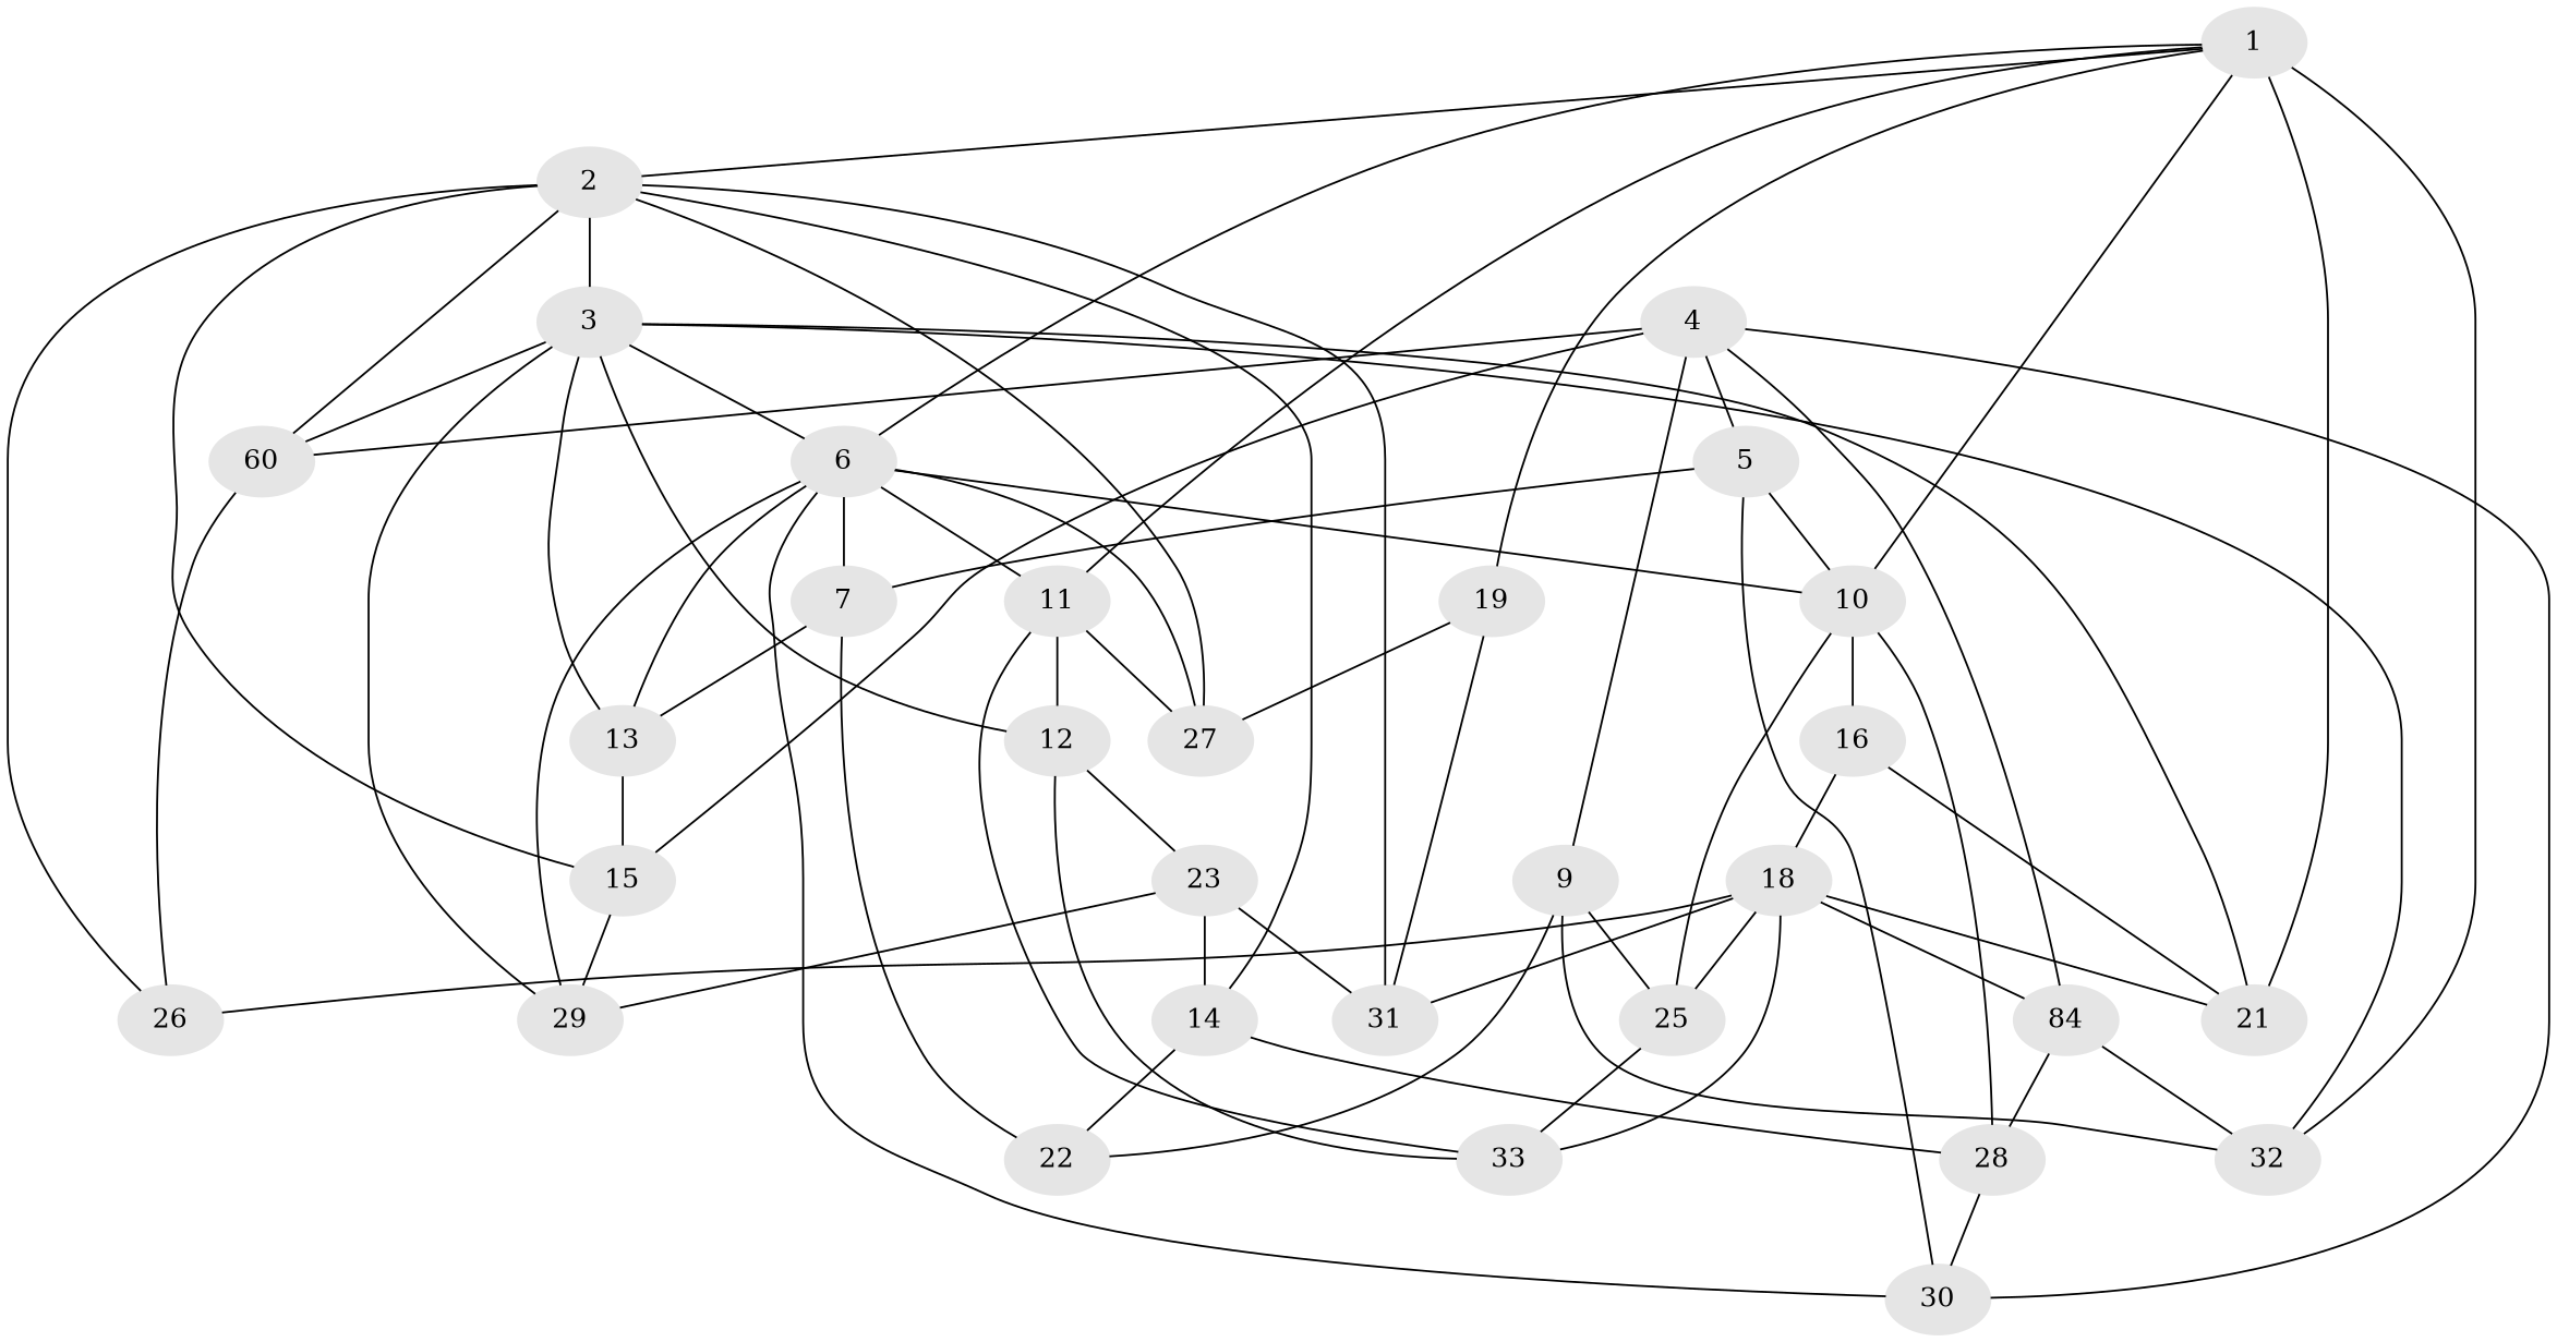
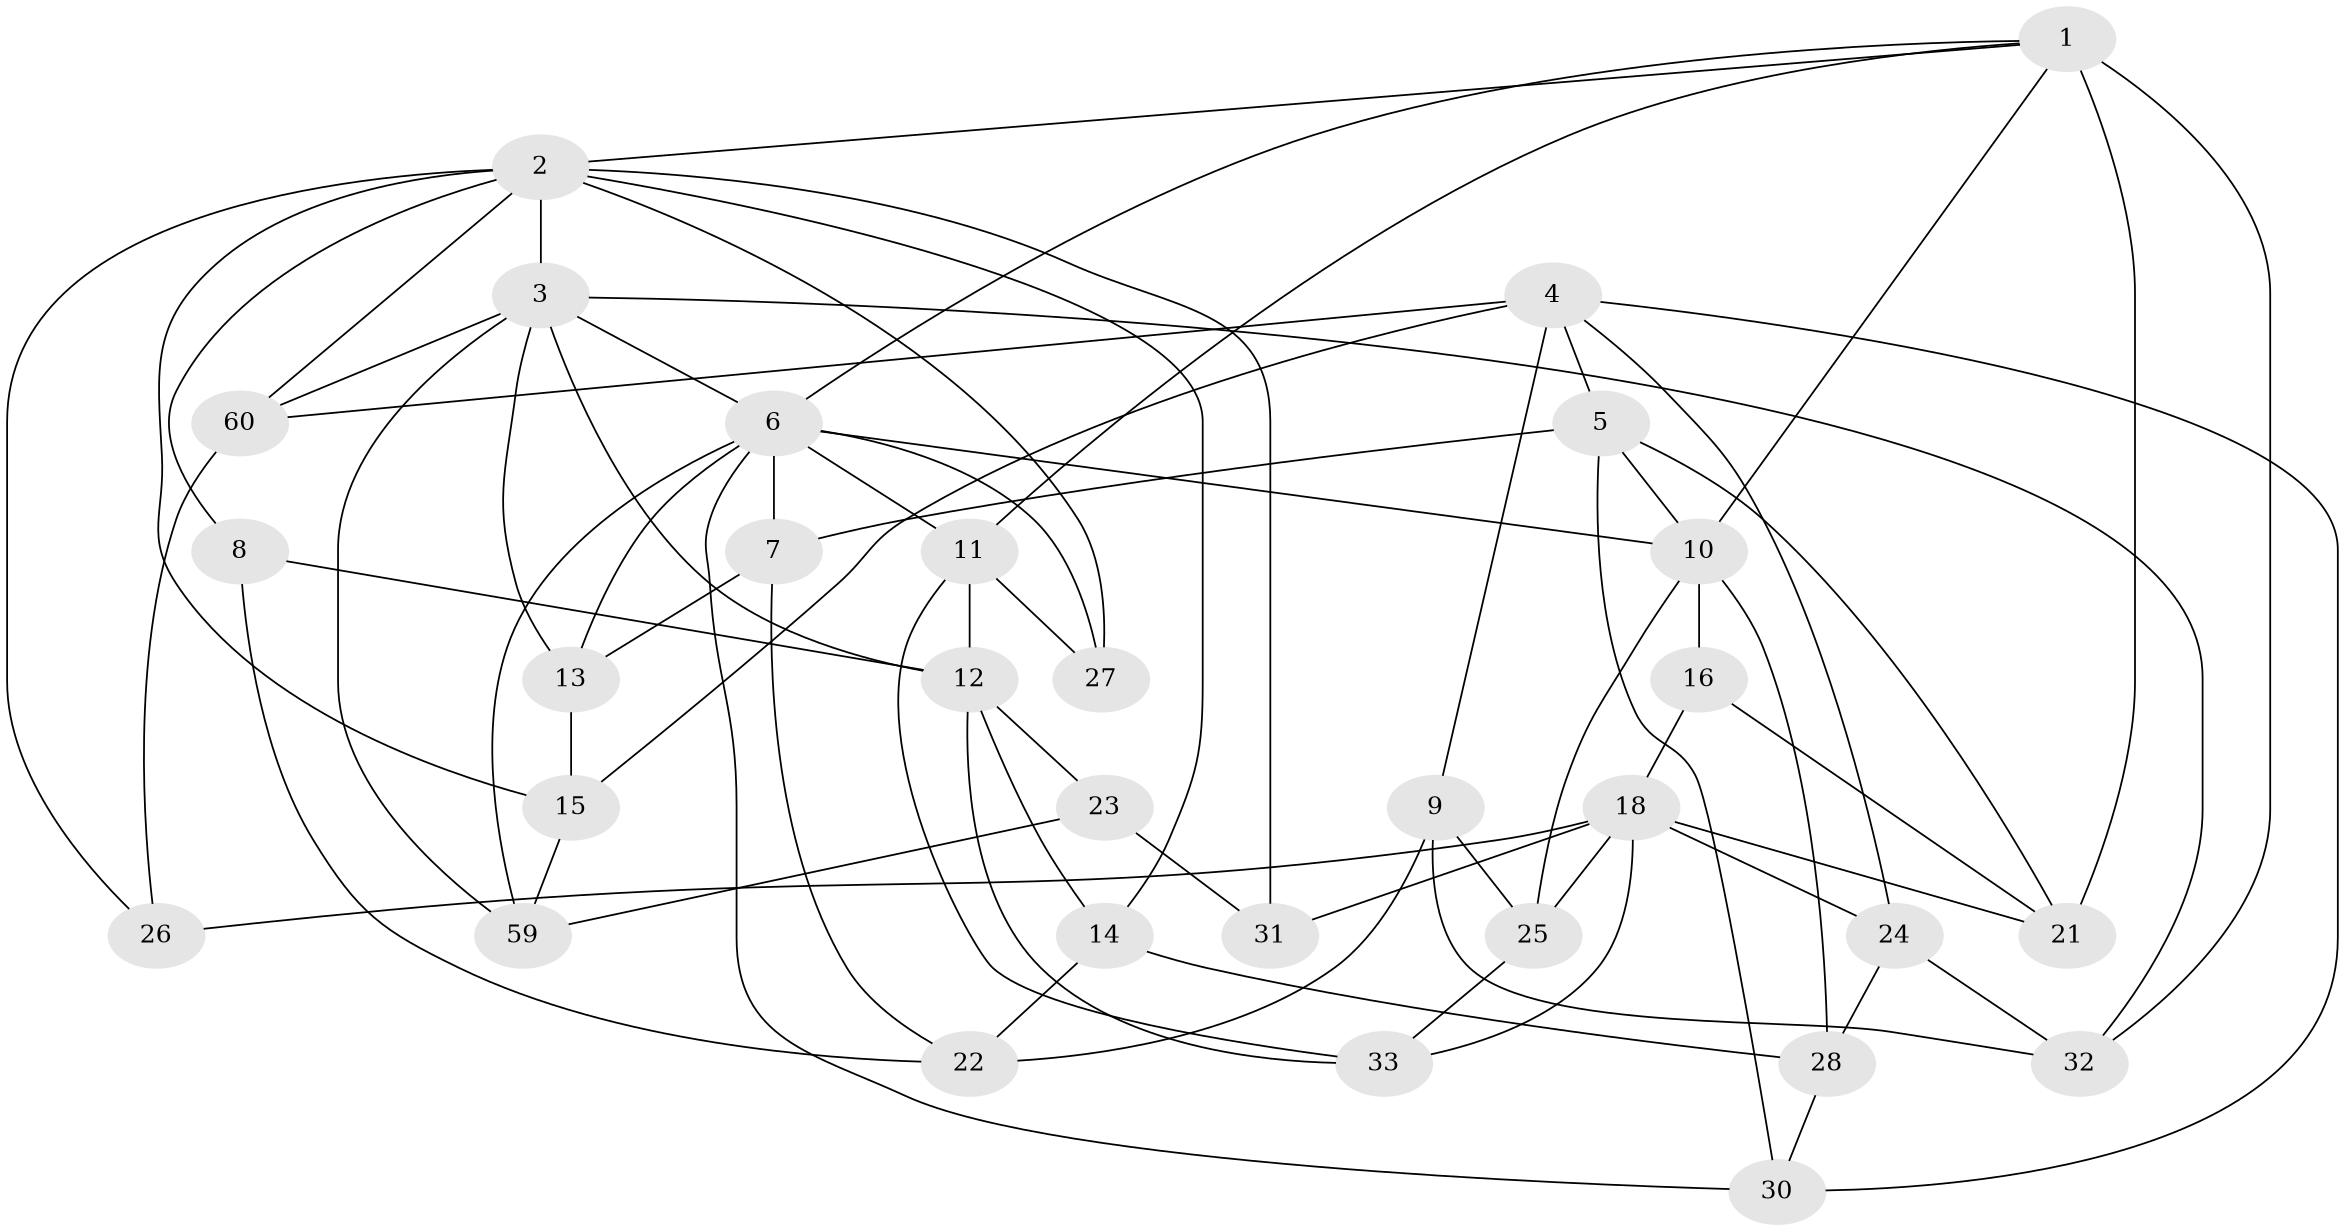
  graph {
    node [color=gray90 style=filled]
    edge [weight=1.0]
    1
    2
    6
    10
    11
-   19
    21
    32
    3
+   8
    14
    15
    n13 [label=60]
    26
    27
    31
    13
-   29
+   29 [label=59]
    30
    7
    25
    16
    28
    12
    33
    22
    23
    4
    5
    9
-   24 [label=84]
+   24
    18
    1 -- 2
    1 -- 6
    1 -- 10 [weight=2.0]
    1 -- 11
-   1 -- 19
    1 -- 21 [weight=3.0]
    1 -- 32
    2 -- 3 [weight=2.0]
+   2 -- 8
    2 -- 14
    2 -- 15
    2 -- n13
    2 -- 26
    2 -- 27
    2 -- 31
    6 -- 10
    6 -- 11 [weight=3.0]
    6 -- 27
    6 -- 13
    6 -- 29
    6 -- 30
    6 -- 7
    10 -- 25
    10 -- 16 [weight=2.0]
    10 -- 28
    11 -- 27
    11 -- 12 [weight=2.0]
    11 -- 33
-   19 -- 27
-   19 -- 31
    3 -- 6
-   3 -- 21
+   5 -- 21
    3 -- 32
    3 -- n13
    3 -- 13
    3 -- 29
    3 -- 12 [weight=2.0]
+   8 -- 12
+   8 -- 22
    14 -- 28
    14 -- 22
    15 -- 29
    n13 -- 26
    13 -- 15
    7 -- 13
    7 -- 22
    25 -- 33
    16 -- 21
    16 -- 18
    28 -- 30
-   23 -- 14
+   12 -- 14
    12 -- 33
    12 -- 23 [weight=2.0]
    23 -- 31
    23 -- 29
    4 -- 15
    4 -- n13
    4 -- 30
    4 -- 5
    4 -- 9
    4 -- 24
    5 -- 10
    5 -- 30
    5 -- 7
    9 -- 32
    9 -- 25
    9 -- 22
    24 -- 32
    24 -- 28
    18 -- 21
    18 -- 26 [weight=2.0]
    18 -- 31
    18 -- 25
    18 -- 33
    18 -- 24
  }
